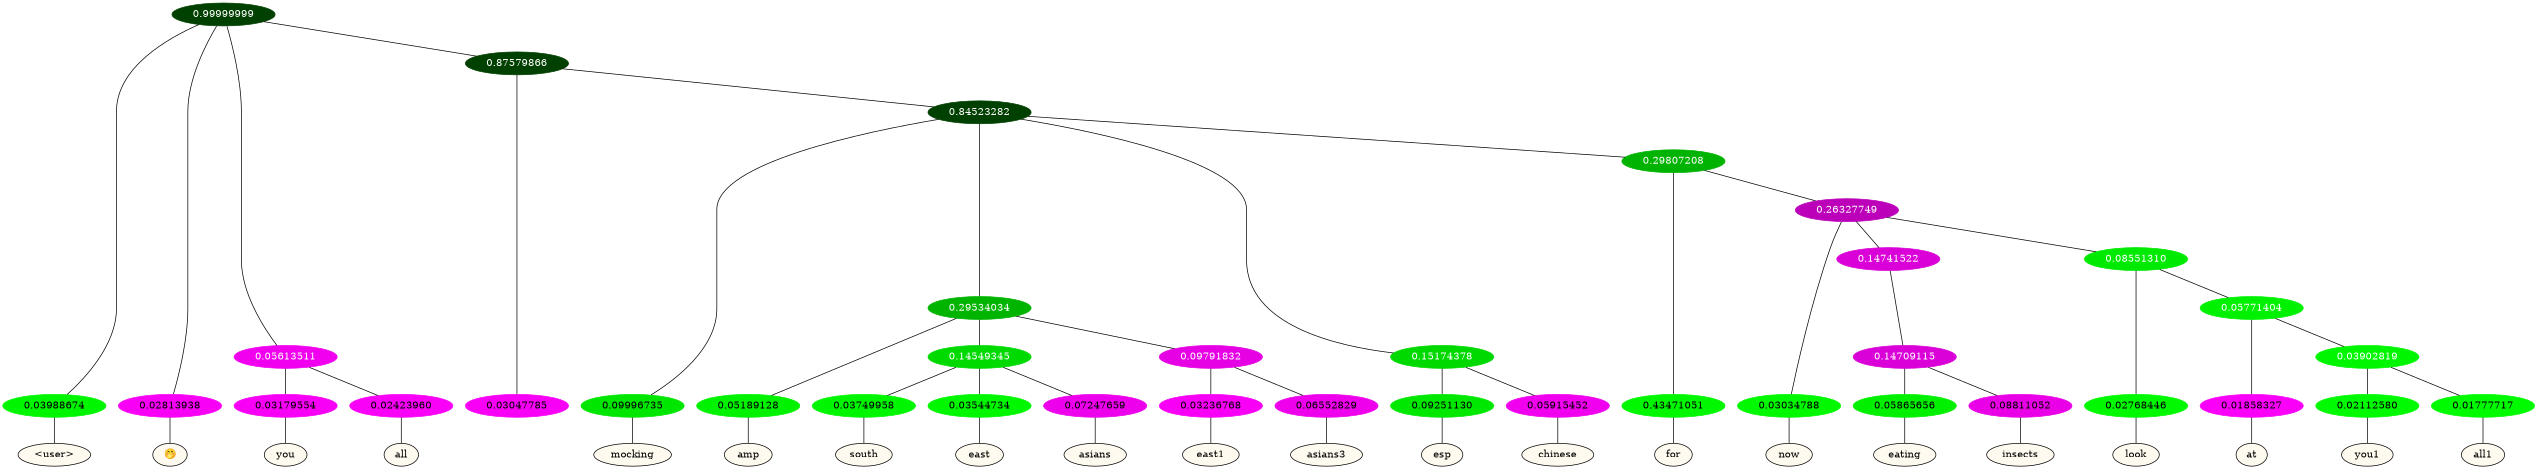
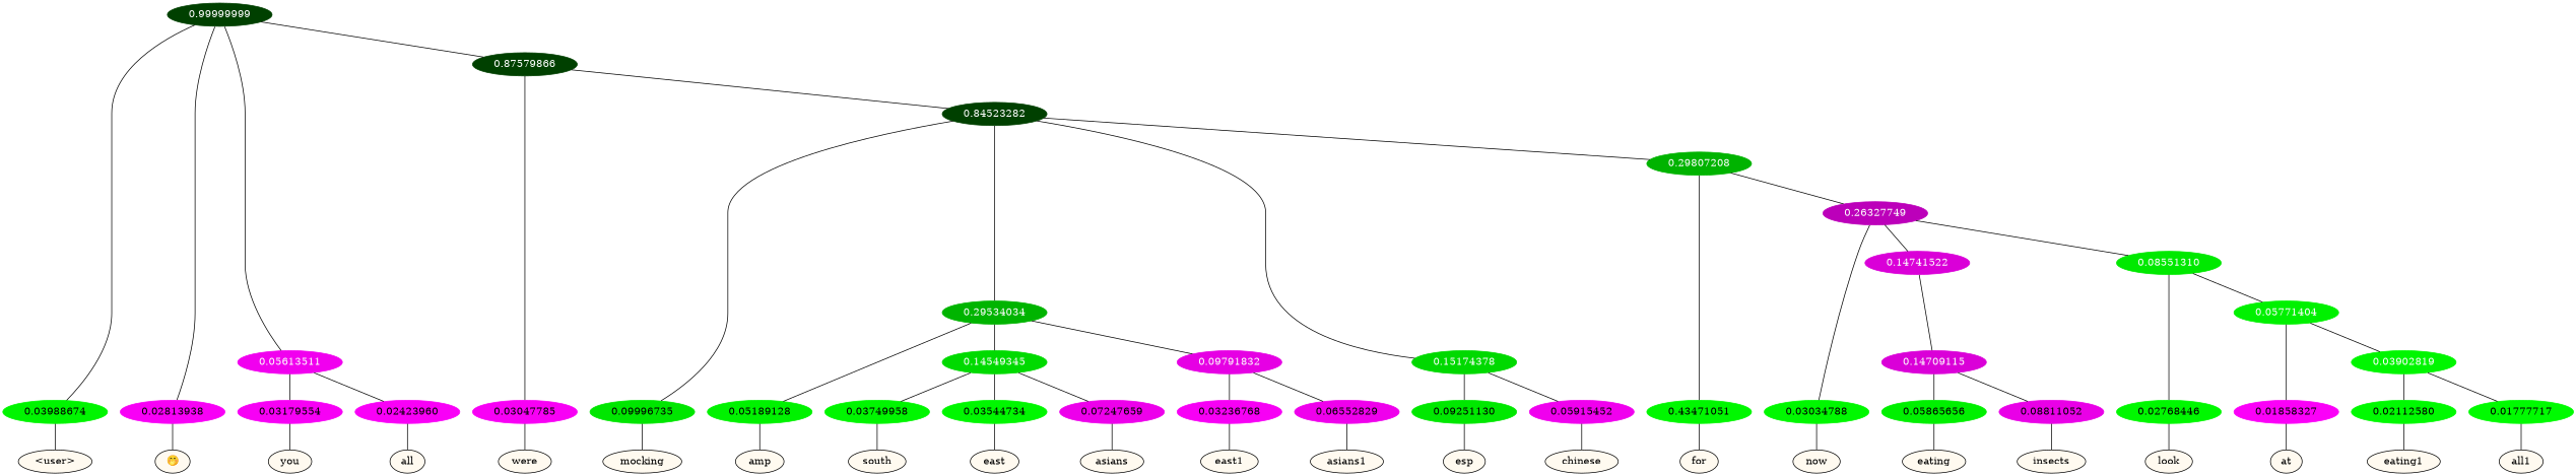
  graph {
    node [color=black format=png nodesep=0.001 ordering=out overlap_scaling=0.01 ranksep=0.001 style=filled]
    n1 [fillcolor=floralwhite height=0.15 label="\<user\>" style="filled,solid" width=0.15]
    n2 [fillcolor=floralwhite height=0.15 label=you style="filled,solid" width=0.15]
    n3 [fillcolor=floralwhite height=0.15 label=all style="filled,solid" width=0.15]
+   n4 [fillcolor=floralwhite height=0.15 label=were style="filled,solid" width=0.15]
    n5 [fillcolor=floralwhite height=0.15 label=mocking style="filled,solid" width=0.15]
    n6 [fillcolor=floralwhite height=0.15 label=south style="filled,solid" width=0.15]
    n7 [fillcolor=floralwhite height=0.15 label=east style="filled,solid" width=0.15]
    n8 [fillcolor=floralwhite height=0.15 label=asians style="filled,solid" width=0.15]
    n9 [fillcolor=floralwhite height=0.15 label=amp style="filled,solid" width=0.15]
    n10 [fillcolor=floralwhite height=0.15 label=east1 style="filled,solid" width=0.15]
-   n11 [fillcolor=floralwhite height=0.15 label=asians3 style="filled,solid" width=0.15]
+   n11 [fillcolor=floralwhite height=0.15 label=asians1 style="filled,solid" width=0.15]
    n12 [fillcolor=floralwhite height=0.15 label=esp style="filled,solid" width=0.15]
    n13 [fillcolor=floralwhite height=0.15 label=chinese style="filled,solid" width=0.15]
    n14 [fillcolor=floralwhite height=0.15 label=for style="filled,solid" width=0.15]
    n15 [fillcolor=floralwhite height=0.15 label=eating style="filled,solid" width=0.15]
    n16 [fillcolor=floralwhite height=0.15 label=insects style="filled,solid" width=0.15]
    n17 [fillcolor=floralwhite height=0.15 label=now style="filled,solid" width=0.15]
    n18 [fillcolor=floralwhite height=0.15 label=look style="filled,solid" width=0.15]
    n19 [fillcolor=floralwhite height=0.15 label=at style="filled,solid" width=0.15]
-   n20 [fillcolor=floralwhite height=0.15 label=you1 style="filled,solid" width=0.15]
+   n20 [fillcolor=floralwhite height=0.15 label=eating1 style="filled,solid" width=0.15]
    n21 [fillcolor=floralwhite height=0.15 label=all1 style="filled,solid" width=0.15]
    n22 [fillcolor=floralwhite height=0.15 label="🤭" style="filled,solid" width=0.15]
    n23 [color="0.334 1.000 0.960" fontcolor=black height=0.15 label=0.03988674 width=0.15]
    n24 [color="0.835 1.000 0.968" fontcolor=black height=0.15 label=0.03179554 width=0.15]
    n25 [color="0.835 1.000 0.976" fontcolor=black height=0.15 label=0.02423960 width=0.15]
    n26 [color="0.835 1.000 0.970" fontcolor=black height=0.15 label=0.03047785 width=0.15]
    n27 [color="0.334 1.000 0.900" fontcolor=black height=0.15 label=0.09996735 width=0.15]
    n28 [color="0.334 1.000 0.963" fontcolor=black height=0.15 label=0.03749958 width=0.15]
    n29 [color="0.334 1.000 0.965" fontcolor=black height=0.15 label=0.03544734 width=0.15]
    n30 [color="0.835 1.000 0.928" fontcolor=black height=0.15 label=0.07247659 width=0.15]
    n31 [color="0.334 1.000 0.948" fontcolor=black height=0.15 label=0.05189128 width=0.15]
    n32 [color="0.835 1.000 0.968" fontcolor=black height=0.15 label=0.03236768 width=0.15]
    n33 [color="0.835 1.000 0.934" fontcolor=black height=0.15 label=0.06552829 width=0.15]
    n34 [color="0.334 1.000 0.907" fontcolor=black height=0.15 label=0.09251130 width=0.15]
    n35 [color="0.835 1.000 0.941" fontcolor=black height=0.15 label=0.05915452 width=0.15]
    n36 [color="0.334 1.000 0.965" fontcolor=black height=0.15 label=0.43471051 width=0.15]
    n37 [color="0.334 1.000 0.941" fontcolor=black height=0.15 label=0.05865656 width=0.15]
    n38 [color="0.835 1.000 0.912" fontcolor=black height=0.15 label=0.08811052 width=0.15]
    n39 [color="0.334 1.000 0.970" fontcolor=black height=0.15 label=0.03034788 width=0.15]
    n40 [color="0.334 1.000 0.972" fontcolor=black height=0.15 label=0.02768446 width=0.15]
    n41 [color="0.835 1.000 0.981" fontcolor=black height=0.15 label=0.01858327 width=0.15]
    n42 [color="0.334 1.000 0.979" fontcolor=black height=0.15 label=0.02112580 width=0.15]
    n43 [color="0.334 1.000 0.982" fontcolor=black height=0.15 label=0.01777717 width=0.15]
    n44 [color="0.835 1.000 0.972" fontcolor=black height=0.15 label=0.02813938 width=0.15]
    n45 [color="0.334 1.000 0.250" fontcolor=grey99 height=0.15 label=0.99999999 width=0.15]
    n46 [color="0.835 1.000 0.944" fontcolor=grey99 height=0.15 label=0.05613511 width=0.15]
    n47 [color="0.334 1.000 0.250" fontcolor=grey99 height=0.15 label=0.87579866 width=0.15]
    n48 [color="0.334 1.000 0.250" fontcolor=grey99 height=0.15 label=0.84523282 width=0.15]
    n49 [color="0.334 1.000 0.705" fontcolor=grey99 height=0.15 label=0.29534034 width=0.15]
    n50 [color="0.334 1.000 0.848" fontcolor=grey99 height=0.15 label=0.15174378 width=0.15]
    n51 [color="0.334 1.000 0.702" fontcolor=grey99 height=0.15 label=0.29807208 width=0.15]
    n52 [color="0.334 1.000 0.855" fontcolor=grey99 height=0.15 label=0.14549345 width=0.15]
    n53 [color="0.835 1.000 0.902" fontcolor=grey99 height=0.15 label=0.09791832 width=0.15]
    n54 [color="0.835 1.000 0.737" fontcolor=grey99 height=0.15 label=0.26327749 width=0.15]
    n55 [color="0.835 1.000 0.853" fontcolor=grey99 height=0.15 label=0.14741522 width=0.15]
    n56 [color="0.334 1.000 0.914" fontcolor=grey99 height=0.15 label=0.08551310 width=0.15]
    n57 [color="0.835 1.000 0.853" fontcolor=grey99 height=0.15 label=0.14709115 width=0.15]
    n58 [color="0.334 1.000 0.942" fontcolor=grey99 height=0.15 label=0.05771404 width=0.15]
    n59 [color="0.334 1.000 0.961" fontcolor=grey99 height=0.15 label=0.03902819 width=0.15]
    subgraph sub_1 {
      rank=same
      n1
      n2
      n3
+     n4
      n5
      n6
      n7
      n8
      n9
      n10
      n11
      n12
      n13
      n14
      n15
      n16
      n17
      n18
      n19
      n20
      n21
      n22
    }
    subgraph sub_2 {
      rank=same
      n23
      n24
      n25
      n26
      n27
      n28
      n29
      n30
      n31
      n32
      n33
      n34
      n35
      n36
      n37
      n38
      n39
      n40
      n41
      n42
      n43
      n44
    }
    n23 -- n1
    n24 -- n2
    n25 -- n3
+   n26 -- n4
    n27 -- n5
    n28 -- n6
    n29 -- n7
    n30 -- n8
    n31 -- n9
    n32 -- n10
    n33 -- n11
    n34 -- n12
    n35 -- n13
    n36 -- n14
    n37 -- n15
    n38 -- n16
    n39 -- n17
    n40 -- n18
    n41 -- n19
    n42 -- n20
    n43 -- n21
    n44 -- n22
    n45 -- n23
    n45 -- n44
    n45 -- n46
    n45 -- n47
    n46 -- n24
    n46 -- n25
    n47 -- n26
    n47 -- n48
    n48 -- n27
    n48 -- n49
    n48 -- n50
    n48 -- n51
    n49 -- n31
    n49 -- n52
    n49 -- n53
    n50 -- n34
    n50 -- n35
    n51 -- n36
    n51 -- n54
    n52 -- n28
    n52 -- n29
    n52 -- n30
    n53 -- n32
    n53 -- n33
    n54 -- n39
    n54 -- n55
    n54 -- n56
    n55 -- n57
    n56 -- n40
    n56 -- n58
    n57 -- n37
    n57 -- n38
    n58 -- n41
    n58 -- n59
    n59 -- n42
    n59 -- n43
  }
